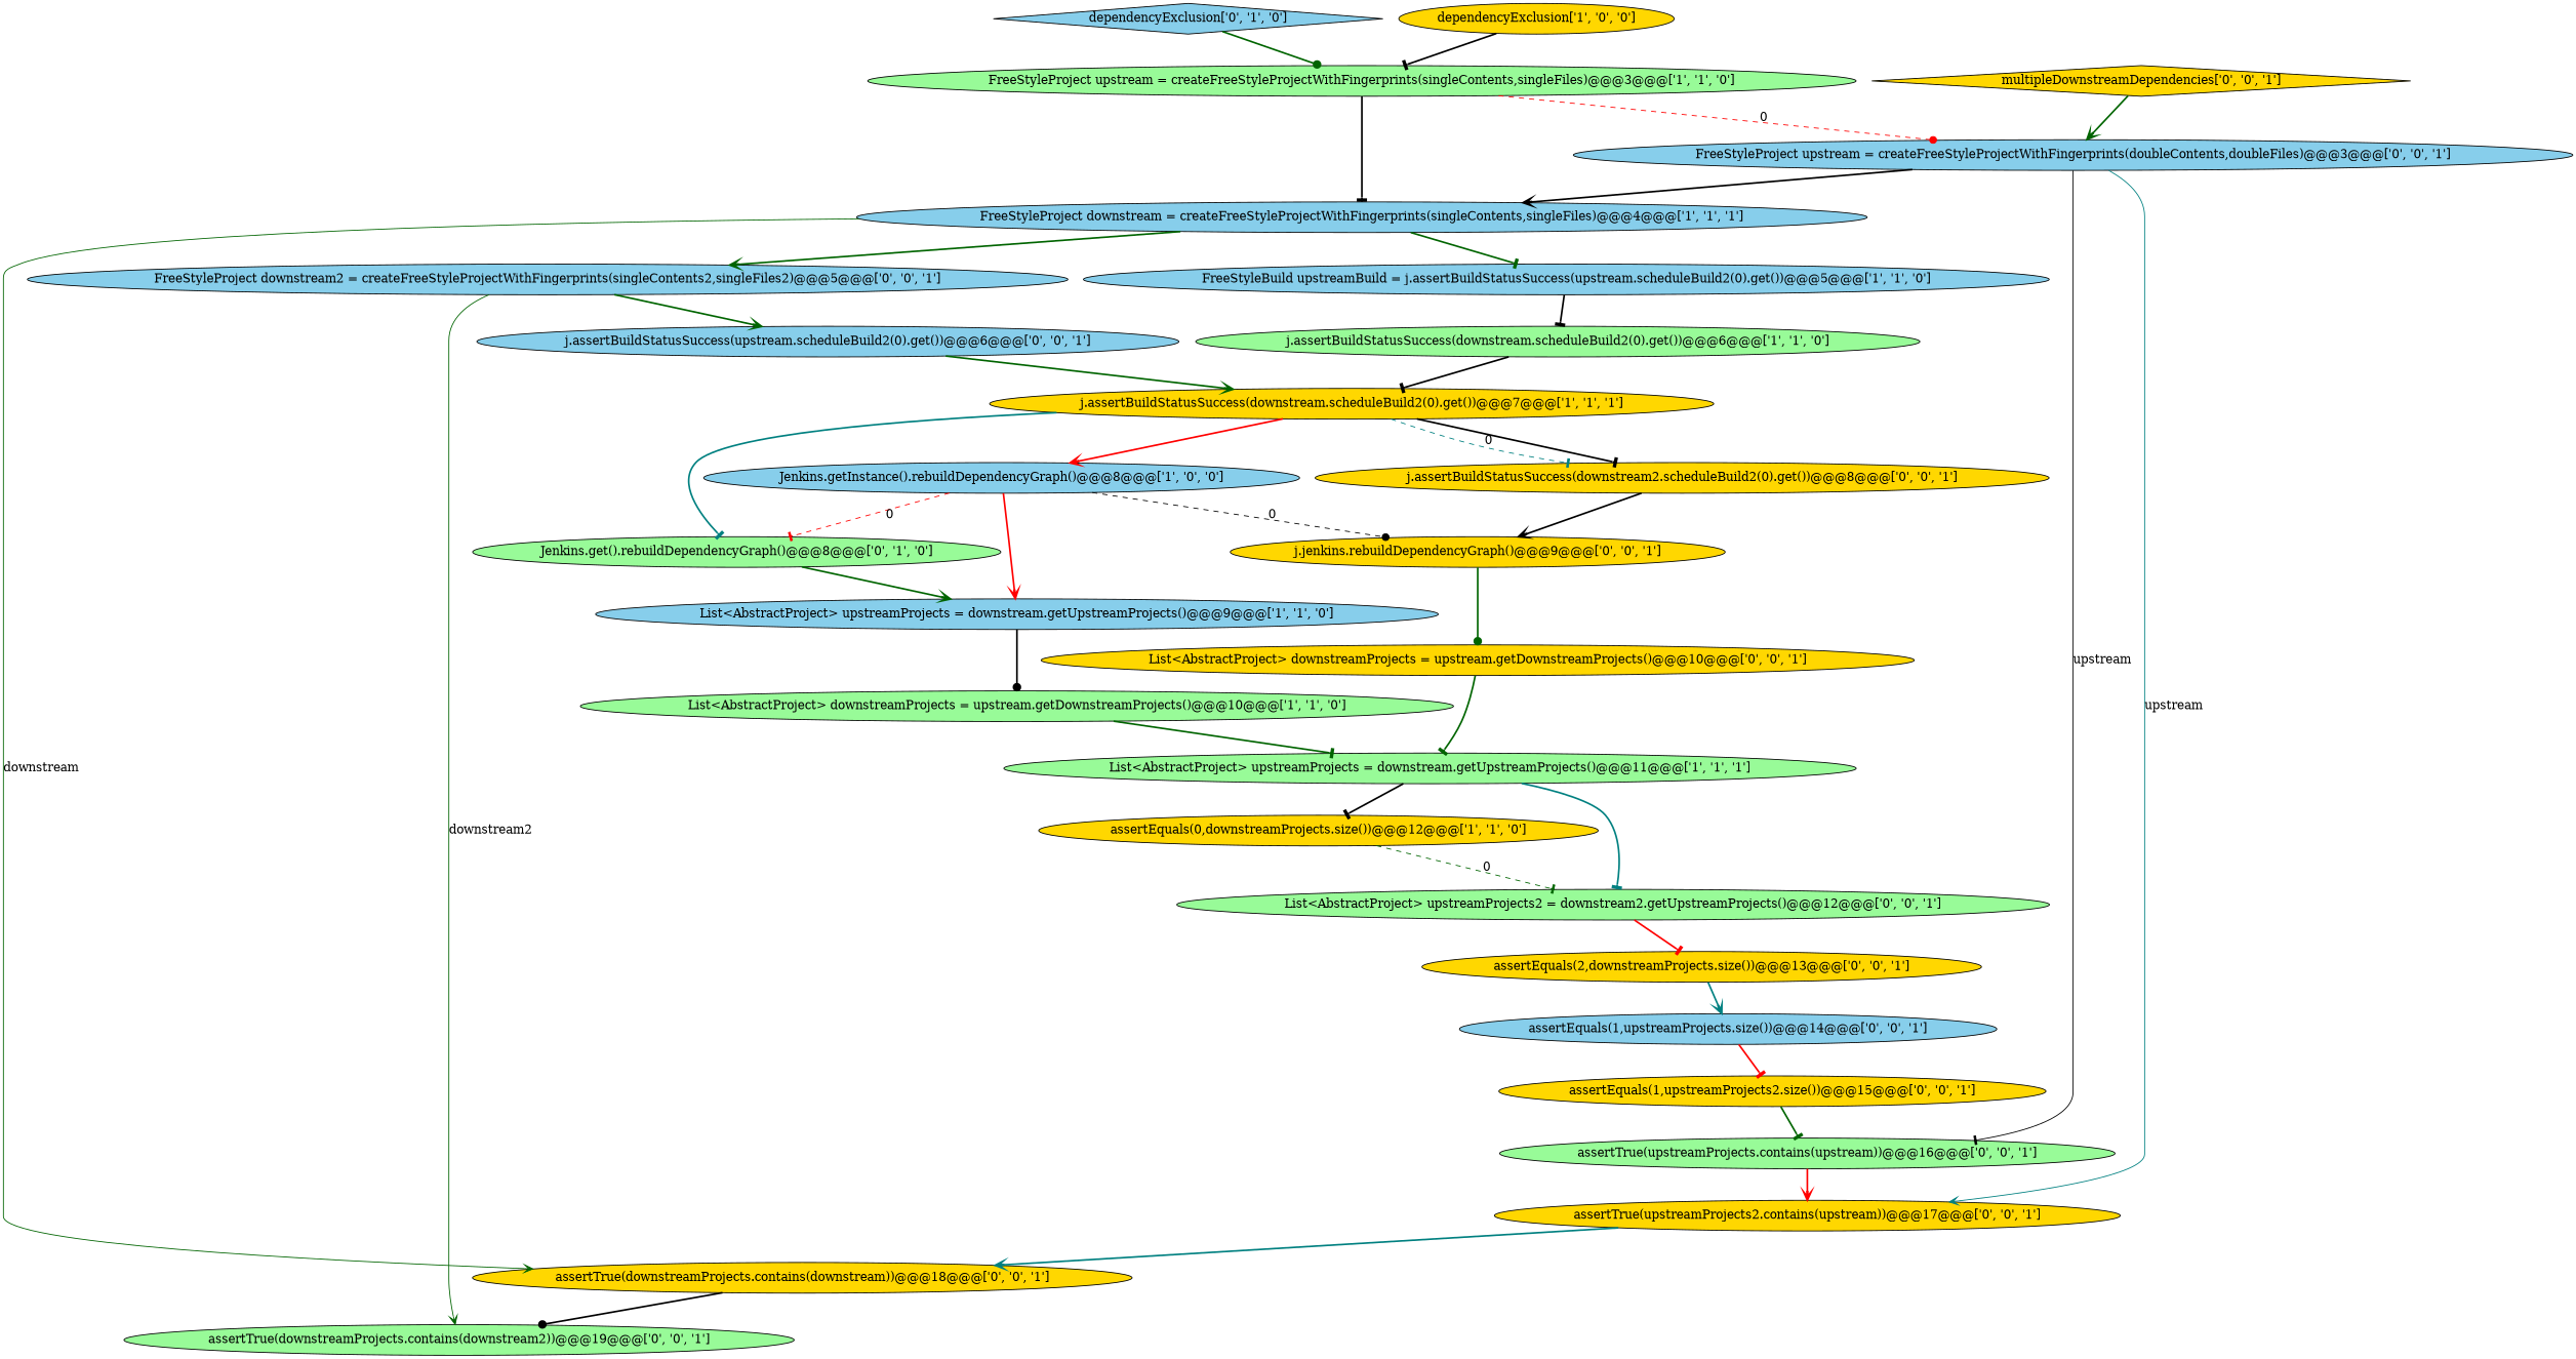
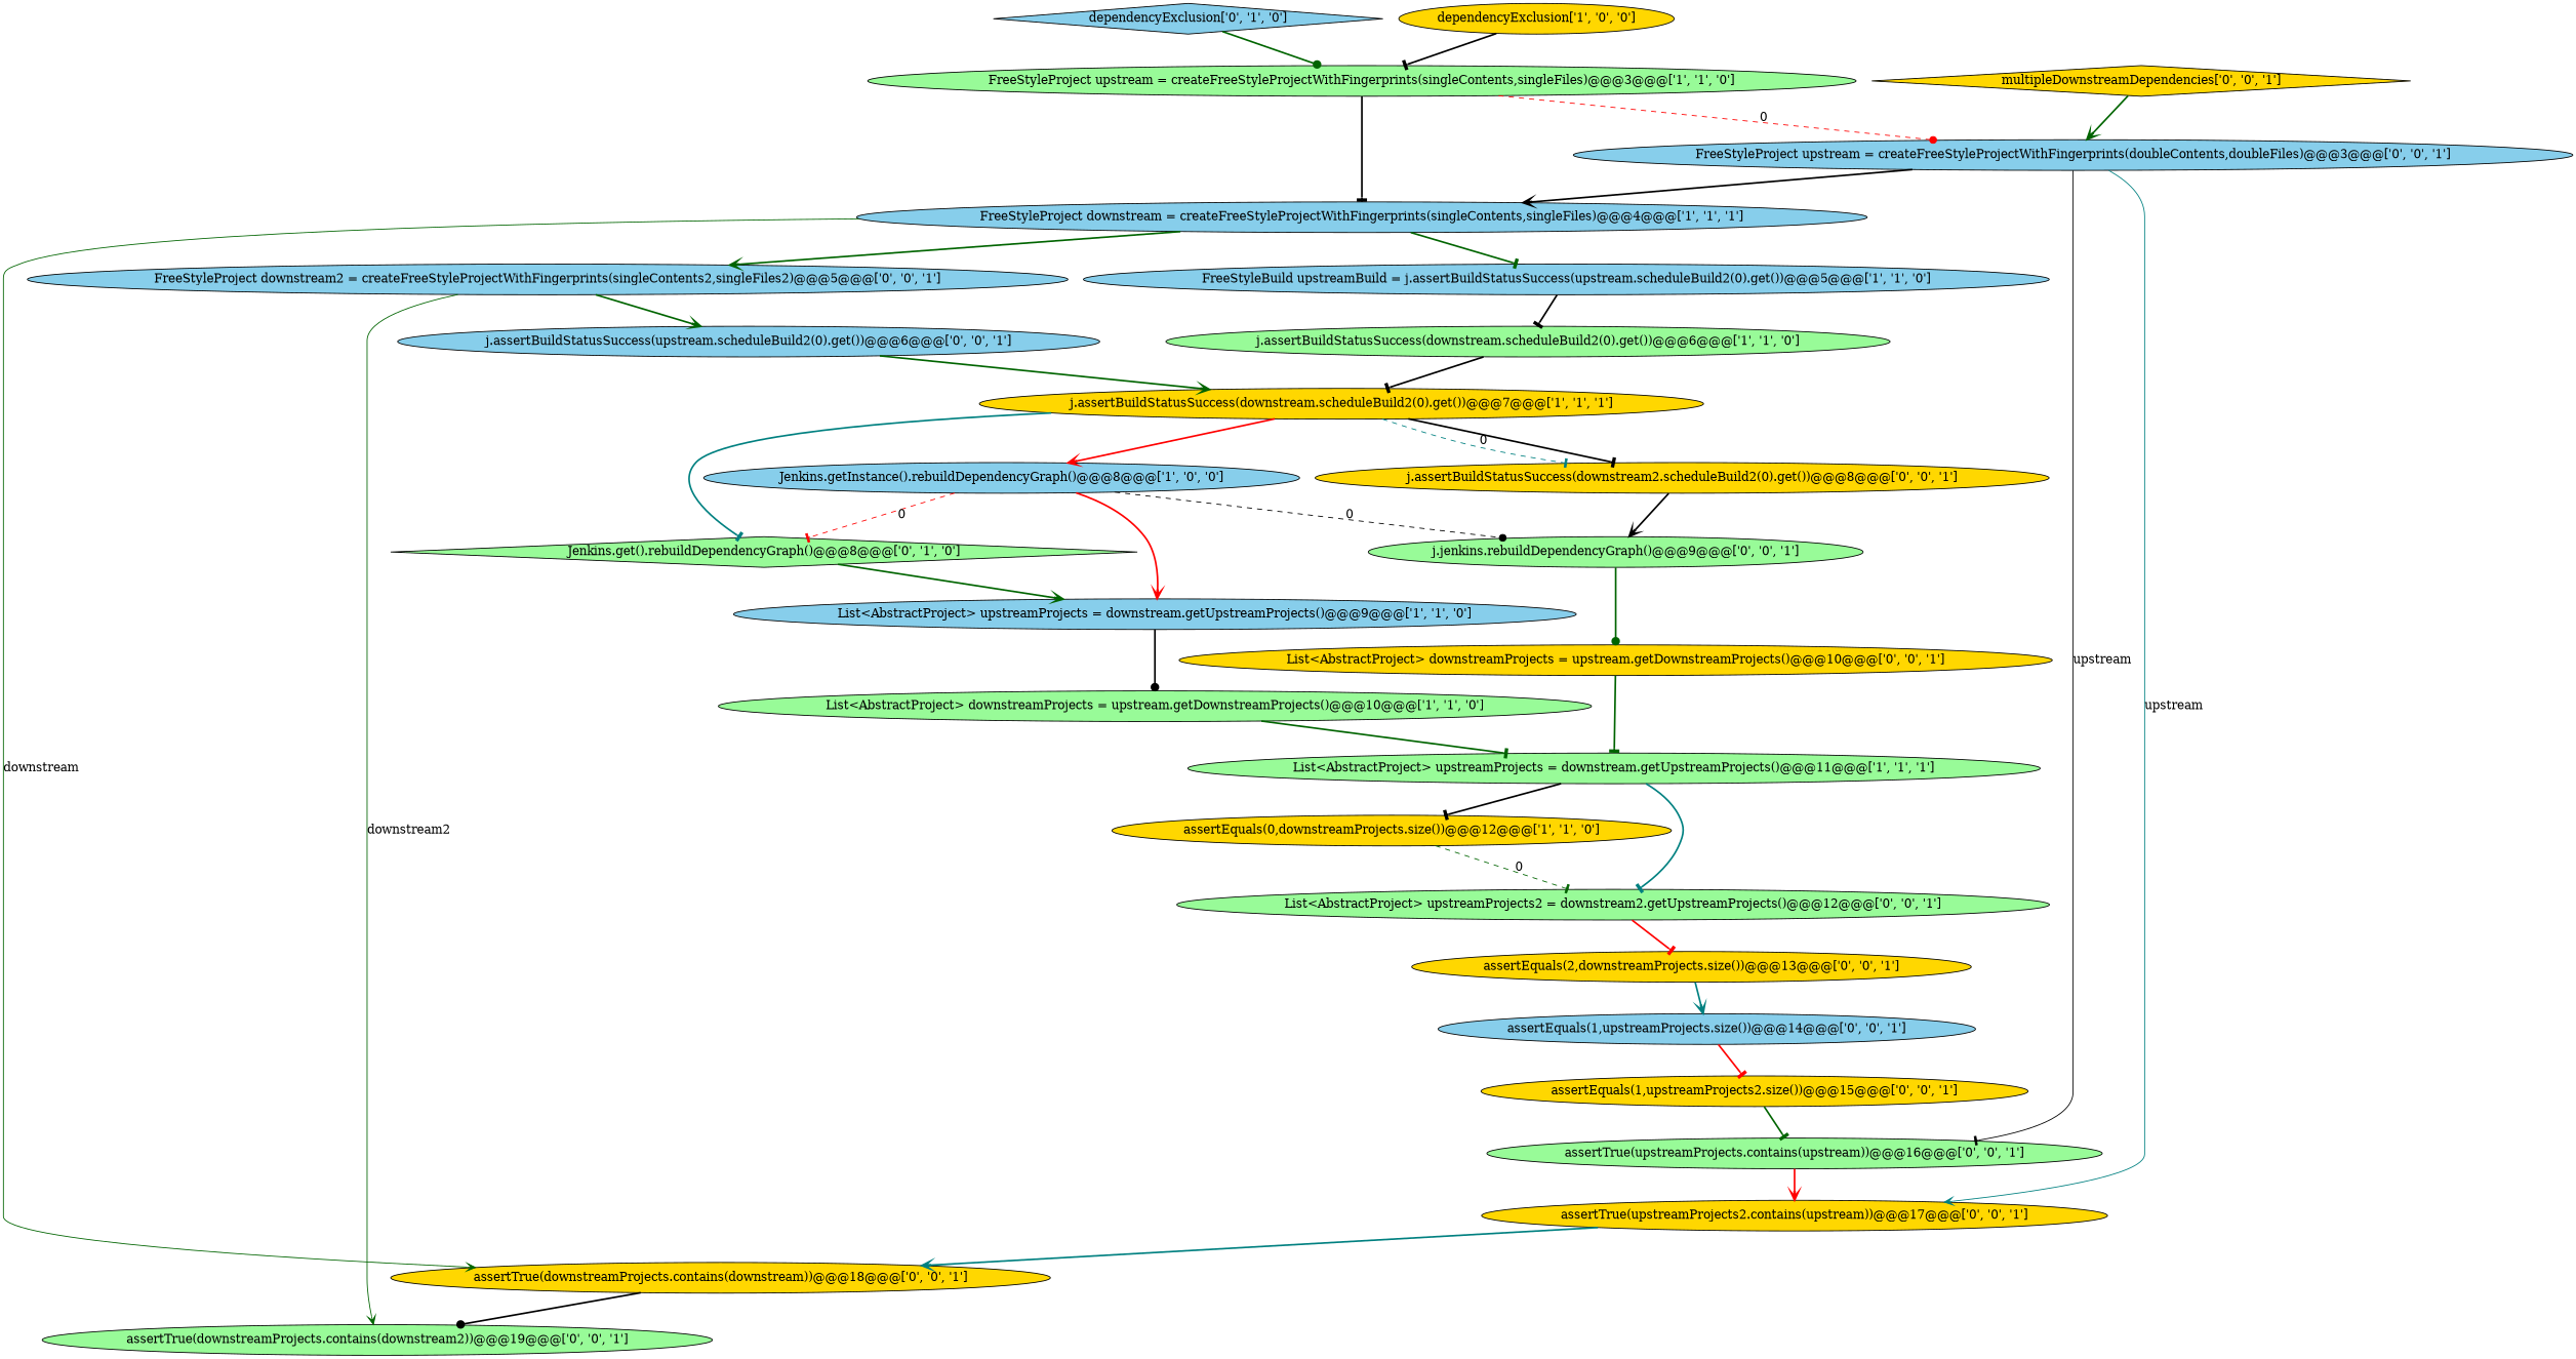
  digraph {
    fontname="DejaVu Serif"
    node [fillcolor=gold fontname="DejaVu Serif" shape=ellipse style=filled]
    edge [arrowhead=tee color=darkgreen fontname="DejaVu Serif" style=bold]
    n1 [fillcolor=skyblue label="FreeStyleProject downstream = createFreeStyleProjectWithFingerprints(singleContents,singleFiles)@@@4@@@['1', '1', '1']"]
    n2 [fillcolor=skyblue label="FreeStyleBuild upstreamBuild = j.assertBuildStatusSuccess(upstream.scheduleBuild2(0).get())@@@5@@@['1', '1', '0']"]
    n3 [fillcolor=skyblue label="FreeStyleProject downstream2 = createFreeStyleProjectWithFingerprints(singleContents2,singleFiles2)@@@5@@@['0', '0', '1']"]
    n4 [label="assertTrue(downstreamProjects.contains(downstream))@@@18@@@['0', '0', '1']"]
    n5 [fillcolor=palegreen label="j.assertBuildStatusSuccess(downstream.scheduleBuild2(0).get())@@@6@@@['1', '1', '0']"]
    n6 [fillcolor=skyblue label="j.assertBuildStatusSuccess(upstream.scheduleBuild2(0).get())@@@6@@@['0', '0', '1']"]
    n7 [fillcolor=palegreen label="assertTrue(downstreamProjects.contains(downstream2))@@@19@@@['0', '0', '1']"]
    n8 [label="j.assertBuildStatusSuccess(downstream.scheduleBuild2(0).get())@@@7@@@['1', '1', '1']"]
    n9 [label="j.assertBuildStatusSuccess(downstream2.scheduleBuild2(0).get())@@@8@@@['0', '0', '1']"]
-   n10 [fillcolor=palegreen label="Jenkins.get().rebuildDependencyGraph()@@@8@@@['0', '1', '0']"]
+   n10 [fillcolor=palegreen label="Jenkins.get().rebuildDependencyGraph()@@@8@@@['0', '1', '0']" shape=diamond]
    n11 [fillcolor=skyblue label="Jenkins.getInstance().rebuildDependencyGraph()@@@8@@@['1', '0', '0']"]
-   n12 [label="j.jenkins.rebuildDependencyGraph()@@@9@@@['0', '0', '1']"]
+   n12 [fillcolor=palegreen label="j.jenkins.rebuildDependencyGraph()@@@9@@@['0', '0', '1']"]
    n13 [fillcolor=skyblue label="List<AbstractProject> upstreamProjects = downstream.getUpstreamProjects()@@@9@@@['1', '1', '0']"]
    n14 [fillcolor=palegreen label="List<AbstractProject> downstreamProjects = upstream.getDownstreamProjects()@@@10@@@['1', '1', '0']"]
    n15 [fillcolor=palegreen label="List<AbstractProject> upstreamProjects = downstream.getUpstreamProjects()@@@11@@@['1', '1', '1']"]
    n16 [label="assertEquals(0,downstreamProjects.size())@@@12@@@['1', '1', '0']"]
    n17 [fillcolor=palegreen label="List<AbstractProject> upstreamProjects2 = downstream2.getUpstreamProjects()@@@12@@@['0', '0', '1']"]
    n18 [label="assertEquals(2,downstreamProjects.size())@@@13@@@['0', '0', '1']"]
    n19 [label="List<AbstractProject> downstreamProjects = upstream.getDownstreamProjects()@@@10@@@['0', '0', '1']"]
    n20 [fillcolor=palegreen label="assertTrue(upstreamProjects.contains(upstream))@@@16@@@['0', '0', '1']"]
    n21 [label="assertTrue(upstreamProjects2.contains(upstream))@@@17@@@['0', '0', '1']"]
    n22 [label="assertEquals(1,upstreamProjects2.size())@@@15@@@['0', '0', '1']"]
    n23 [fillcolor=palegreen label="FreeStyleProject upstream = createFreeStyleProjectWithFingerprints(singleContents,singleFiles)@@@3@@@['1', '1', '0']"]
    n24 [fillcolor=skyblue label="FreeStyleProject upstream = createFreeStyleProjectWithFingerprints(doubleContents,doubleFiles)@@@3@@@['0', '0', '1']"]
    n25 [fillcolor=skyblue label="dependencyExclusion['0', '1', '0']" shape=diamond]
    n26 [fillcolor=skyblue label="assertEquals(1,upstreamProjects.size())@@@14@@@['0', '0', '1']"]
    n27 [label="dependencyExclusion['1', '0', '0']"]
    n28 [label="multipleDownstreamDependencies['0', '0', '1']" shape=diamond]
    n1 -> n2
    n1 -> n3 [arrowhead=vee]
    n1 -> n4 [arrowhead=vee label=downstream style=solid]
    n2 -> n5 [color=black]
    n3 -> n6 [arrowhead=vee]
    n3 -> n7 [arrowhead=vee label=downstream2 style=solid]
    n4 -> n7 [arrowhead=dot color=black]
    n5 -> n8 [color=black]
    n6 -> n8 [arrowhead=vee]
    n8 -> n9 [color=black]
    n8 -> n9 [color=teal label=0 style=dashed]
    n8 -> n10 [color=teal]
    n8 -> n11 [arrowhead=vee color=red]
    n9 -> n12 [arrowhead=vee color=black]
    n10 -> n13 [arrowhead=vee]
    n11 -> n10 [color=red label=0 style=dashed]
    n11 -> n12 [arrowhead=dot color=black label=0 style=dashed]
    n11 -> n13 [arrowhead=vee color=red]
    n12 -> n19 [arrowhead=dot]
    n13 -> n14 [arrowhead=dot color=black]
    n14 -> n15
    n15 -> n16 [color=black]
    n15 -> n17 [color=teal]
    n16 -> n17 [label=0 style=dashed]
    n17 -> n18 [color=red]
    n18 -> n26 [arrowhead=vee color=teal]
    n19 -> n15
    n20 -> n21 [arrowhead=vee color=red]
    n21 -> n4 [arrowhead=vee color=teal]
    n22 -> n20
    n23 -> n1 [color=black]
    n23 -> n24 [arrowhead=dot color=red label=0 style=dashed]
    n24 -> n1 [arrowhead=vee color=black]
    n24 -> n20 [color=black label=upstream style=solid]
    n24 -> n21 [arrowhead=vee color=teal label=upstream style=solid]
    n25 -> n23 [arrowhead=dot]
    n26 -> n22 [color=red]
    n27 -> n23 [color=black]
    n28 -> n24 [arrowhead=vee]
  }
